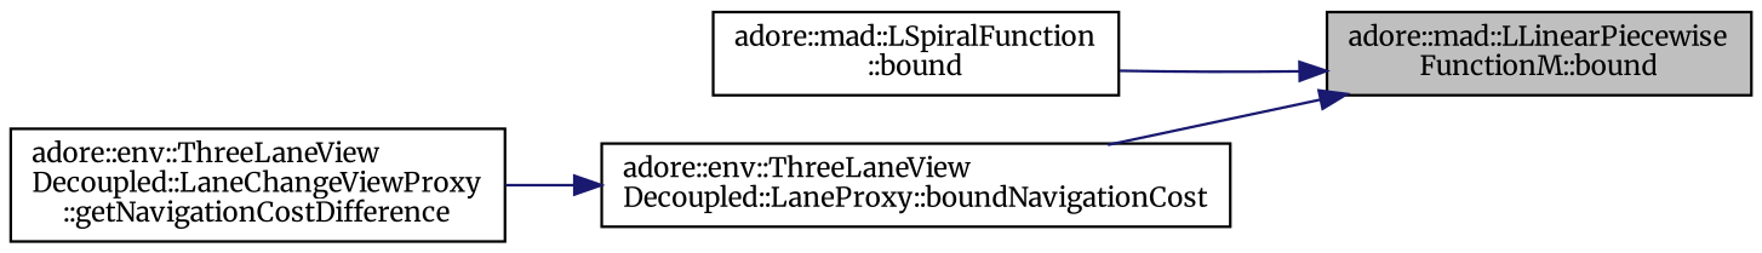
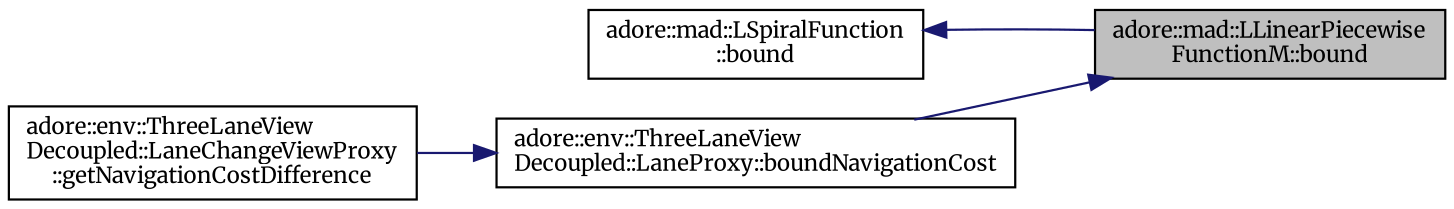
  digraph {
    rankdir=RL
    fontname=Merriweather
    node [color=black fillcolor=white fontname=Merriweather fontsize=10 shape=record style=filled]
    edge [color=midnightblue dir=back fontname=Merriweather fontsize=10 labelfontname=Helvetica labelfontsize=10 style=solid]
    n1 [fillcolor=grey75 fontcolor=black height=0.2 label="adore::mad::LLinearPiecewise\lFunctionM::bound" width=0.4]
    n2 [height=0.2 label="adore::mad::LSpiralFunction\l::bound" width=0.4]
    n3 [height=0.2 label="adore::env::ThreeLaneView\lDecoupled::LaneProxy::boundNavigationCost" width=0.4]
    n4 [height=0.2 label="adore::env::ThreeLaneView\lDecoupled::LaneChangeViewProxy\l::getNavigationCostDifference" width=0.4]
-   n1 -> n2
+   n2 -> n1
    n1 -> n3
    n3 -> n4
  }
